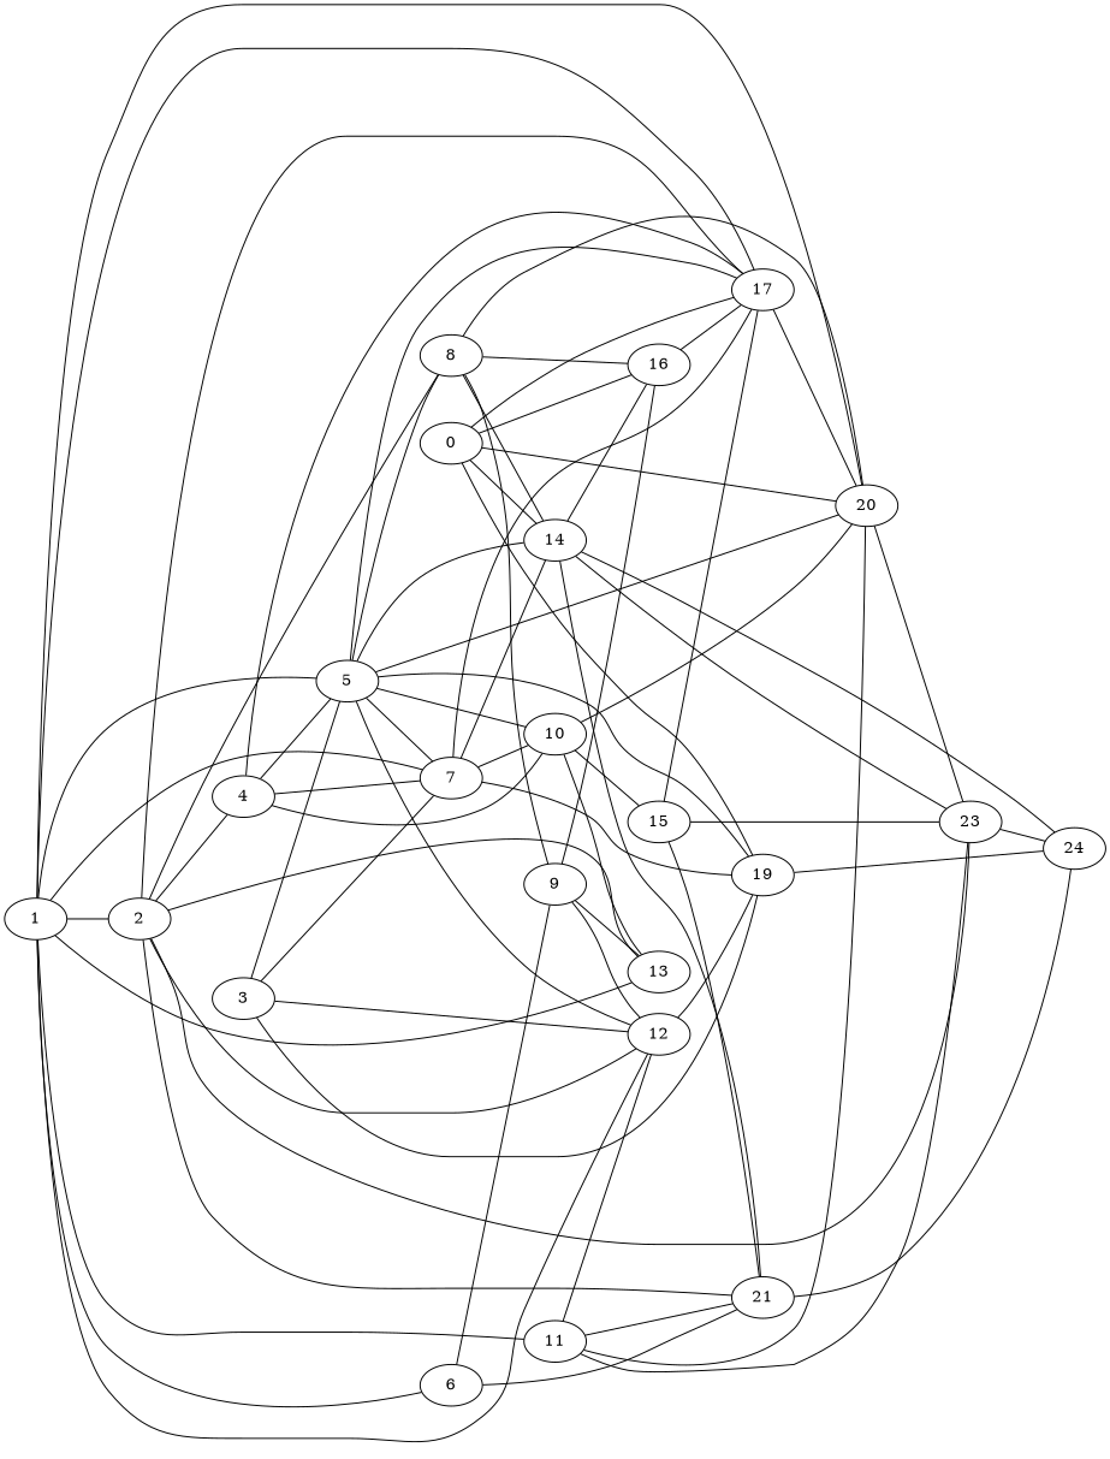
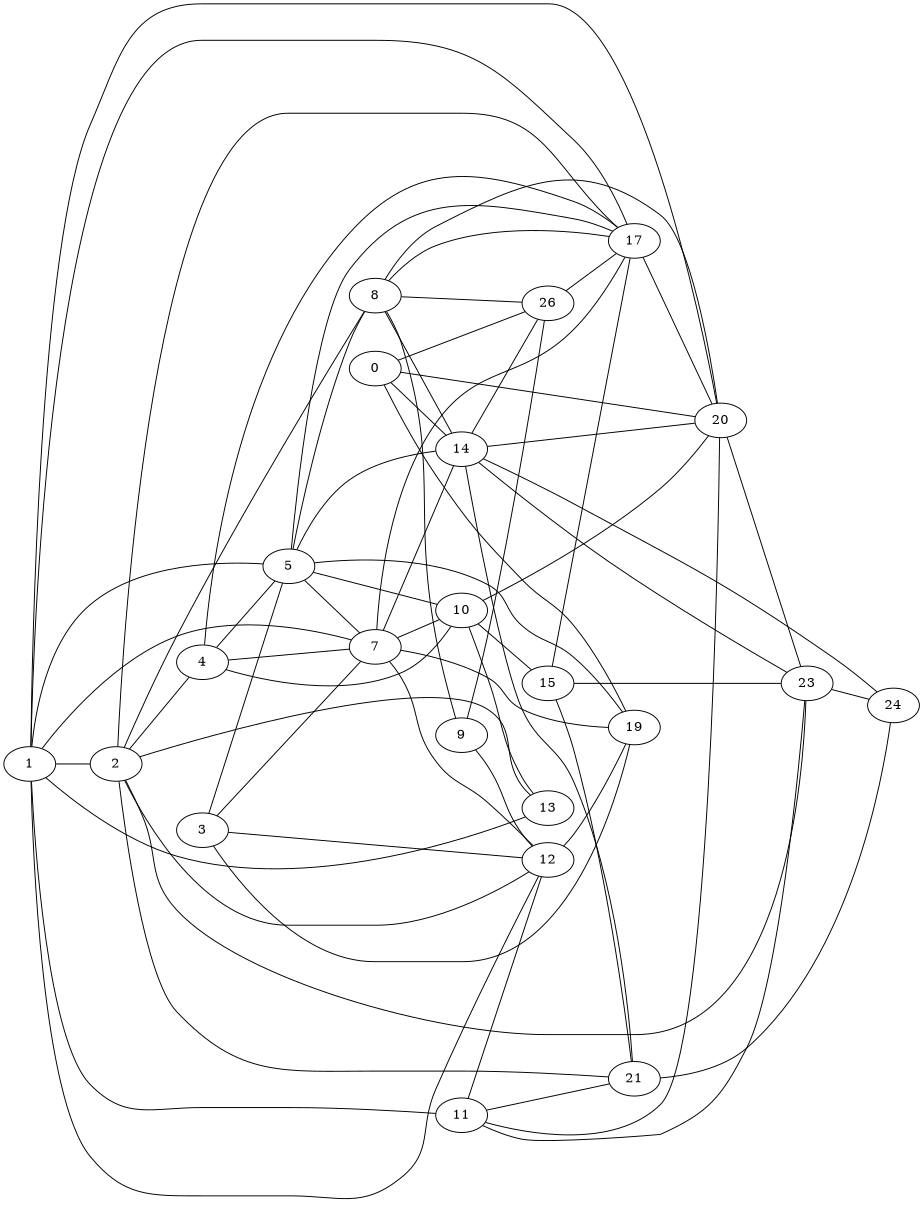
  strict graph {
    rankdir=LR
    edge [is_available=True prob=1.0]
    0
    14
-   16
+   16 [label=26]
    19
    20
    21
    23
    24
    17
    1
    2
    5
-   6
    7
    11
    12
    13
    4
    8
    10
    9
    3
    15
    0 -- 14 [prob=0.893872367183]
    0 -- 16 [prob=0.76876136754]
    0 -- 19 [prob=0.741702579825]
    0 -- 20 [prob=0.625826610922]
    14 -- 16 [prob=0.473834009484]
-   5 -- 20 [prob=0.810673437393]
+   14 -- 20 [prob=0.810673437393]
    14 -- 21 [prob=0.10991144162]
    14 -- 23 [prob=0.268832661179]
    14 -- 24
    16 -- 17 [prob=0.115095975493]
-   19 -- 24 [prob=0.404887340307]
    20 -- 23
    21 -- 24 [prob=0.057489328204]
    23 -- 24 [prob=0.216407759666]
    17 -- 20 [prob=0.235208665118]
    1 -- 20 [prob=0.315220756204]
    1 -- 17 [prob=0.648706504998]
    1 -- 2 [prob=0.935338319075]
    1 -- 5 [prob=0.682858991841]
-   1 -- 6 [prob=0.900015116279]
    1 -- 7
    1 -- 11 [prob=0.831855337047]
    1 -- 12
    1 -- 13 [prob=0.313697811853]
    2 -- 21 [prob=0.101755249878]
    2 -- 23 [prob=0.728169066379]
    2 -- 17 [prob=0.785217413434]
    2 -- 12 [prob=0.348944954065]
    2 -- 13 [prob=0.989151011398]
    2 -- 4 [prob=0.889900397029]
    2 -- 8 [prob=0.995627640461]
    5 -- 14 [prob=0.938735008444]
    5 -- 19
    5 -- 17 [prob=0.58791431302]
    5 -- 7
    5 -- 8 [prob=0.431305940975]
    5 -- 10 [prob=0.778251306656]
-   6 -- 21 [prob=0.435413117667]
-   6 -- 9 [prob=0.30487780318]
    7 -- 14 [prob=0.0592711029197]
    7 -- 19 [prob=0.555840016094]
    7 -- 17 [prob=0.921538686666]
-   5 -- 12 [prob=0.338774946151]
+   7 -- 12 [prob=0.338774946151]
    7 -- 10 [prob=0.17406266687]
    11 -- 20 [prob=0.87927555945]
    11 -- 21 [prob=0.302763920706]
    11 -- 23 [prob=0.743996164936]
    11 -- 12 [prob=0.790093849651]
    12 -- 19 [prob=0.44141630458]
    4 -- 17 [prob=0.184577179775]
    4 -- 5 [prob=0.81465983178]
    4 -- 7 [prob=0.492892096472]
    4 -- 10 [prob=0.83122507975]
    8 -- 14 [prob=0.00384299776249]
    8 -- 16 [prob=0.285498494766]
    8 -- 20 [prob=0.562473173748]
-   0 -- 17 [prob=0.413542570146]
+   8 -- 17 [prob=0.413542570146]
    8 -- 9 [prob=0.248679333738]
    10 -- 20 [prob=0.78956022977]
    10 -- 13 [prob=0.106437681099]
    10 -- 15 [prob=0.745924279843]
    9 -- 16 [prob=0.124913055126]
    9 -- 12 [prob=0.90785967603]
-   9 -- 13 [prob=0.838682028313]
    3 -- 19 [prob=0.147151011449]
    3 -- 5 [prob=0.505703857069]
    3 -- 7 [prob=0.471904617054]
    3 -- 12 [prob=0.82055397124]
    15 -- 21 [prob=0.368961614126]
    15 -- 23
    15 -- 17 [prob=0.310797752977]
  }
